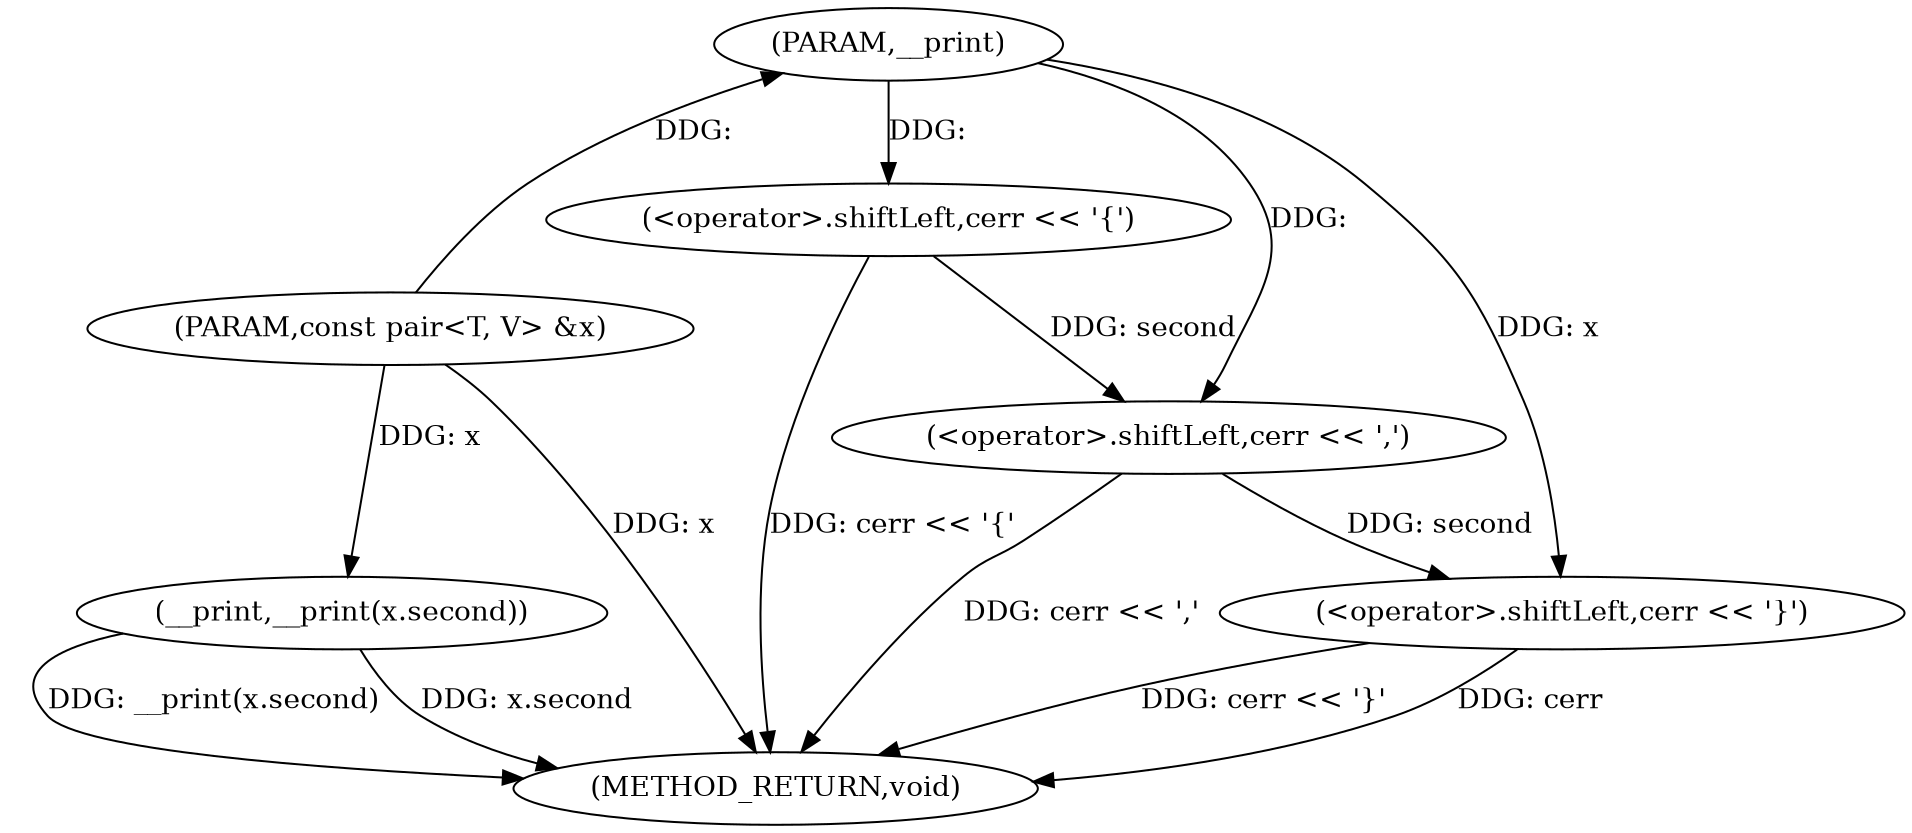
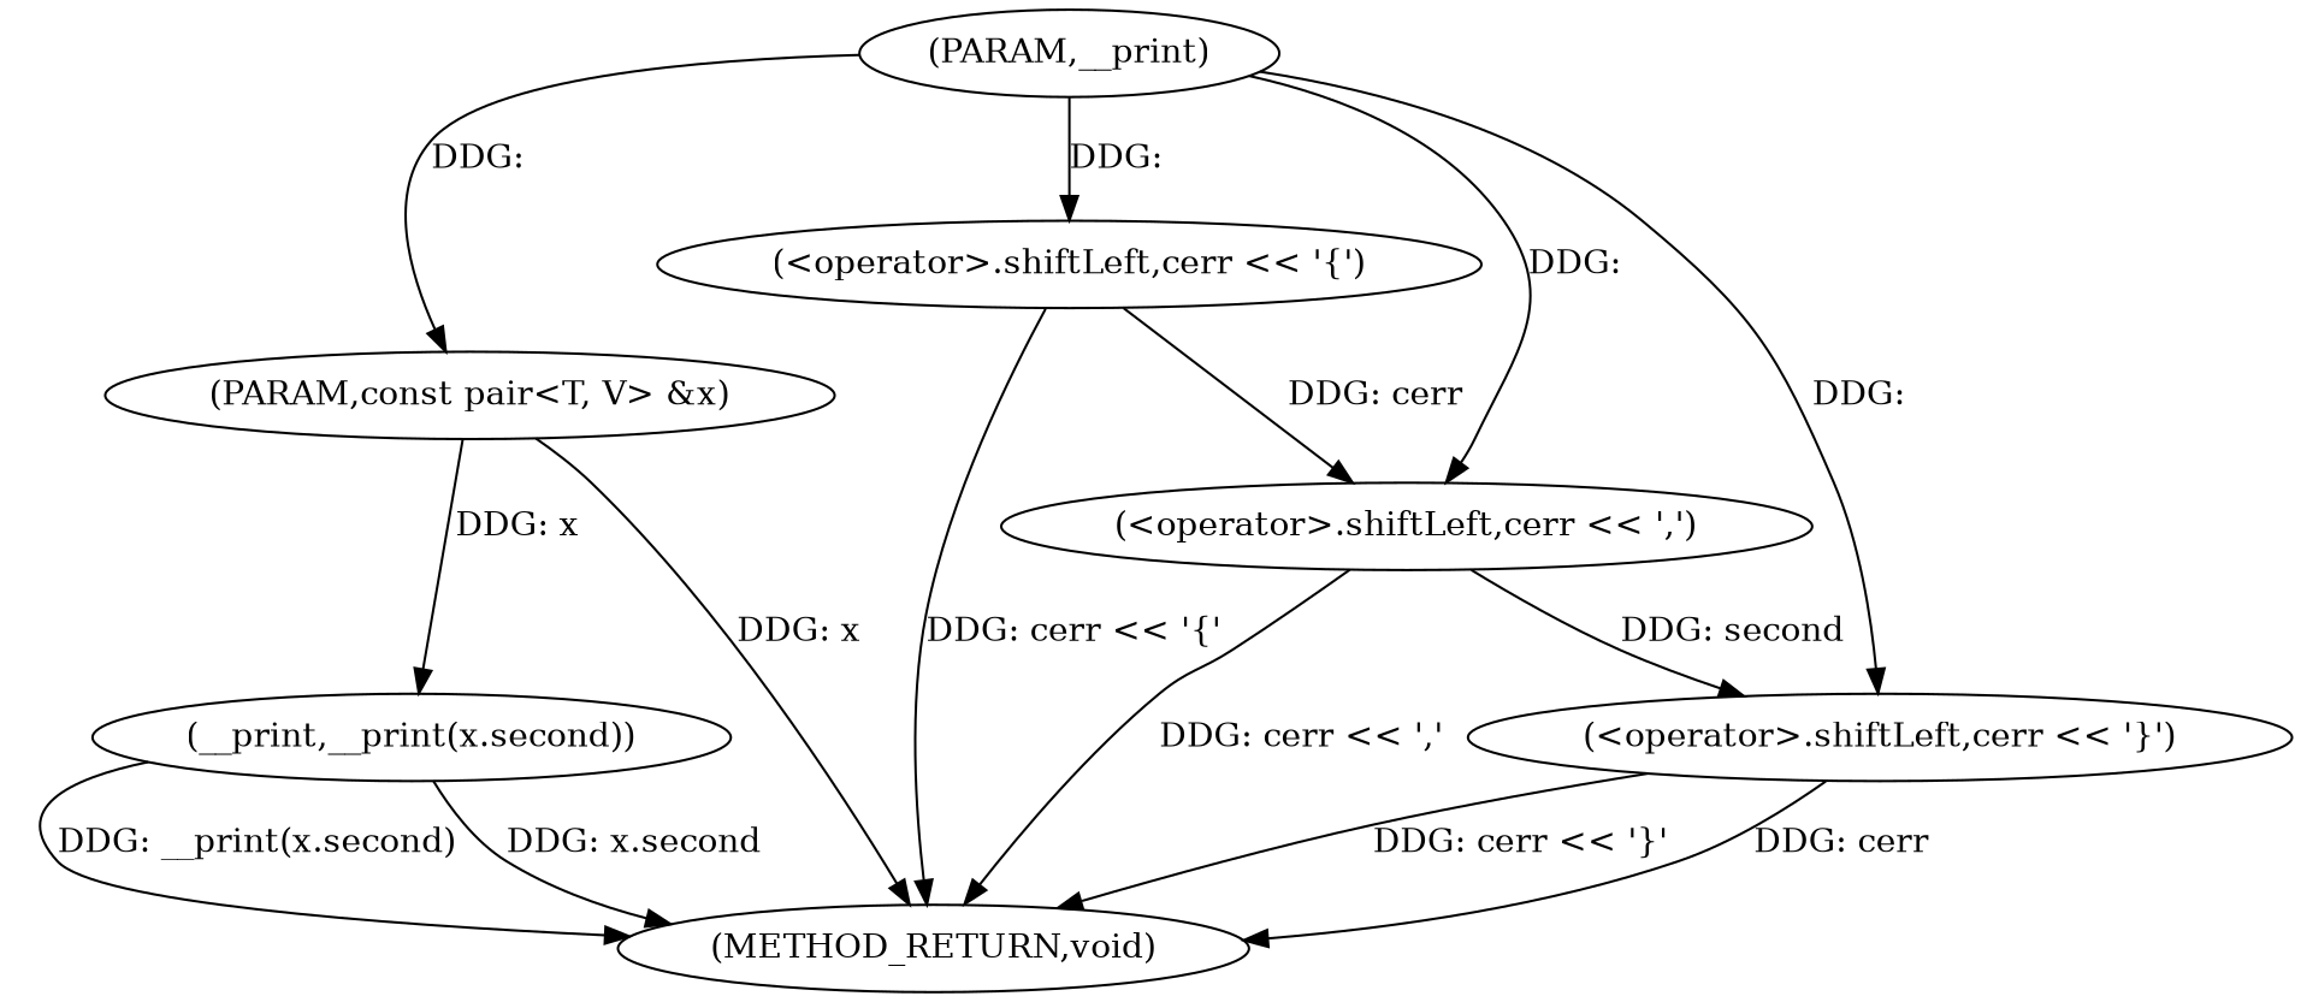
  digraph {
    n1 [label="(PARAM,__print)"]
    n2 [label="(PARAM,const pair<T, V> &x)"]
    n3 [label="(<operator>.shiftLeft,cerr << '{')"]
    n4 [label="(<operator>.shiftLeft,cerr << ',')"]
    n5 [label="(<operator>.shiftLeft,cerr << '}')"]
    n6 [label="(METHOD_RETURN,void)"]
    n7 [label="(__print,__print(x.second))"]
-   n2 -> n1 [label="DDG: "]
+   n1 -> n2 [label="DDG: "]
    n1 -> n3 [label="DDG: "]
    n1 -> n4 [label="DDG: "]
-   n1 -> n5 [label="DDG: x"]
+   n1 -> n5 [label="DDG: "]
    n2 -> n6 [label="DDG: x"]
    n2 -> n7 [label="DDG: x"]
-   n3 -> n4 [label="DDG: second"]
+   n3 -> n4 [label="DDG: cerr"]
    n3 -> n6 [label="DDG: cerr << '{'"]
    n4 -> n5 [label="DDG: second"]
    n4 -> n6 [label="DDG: cerr << ','"]
    n5 -> n6 [label="DDG: cerr"]
    n5 -> n6 [label="DDG: cerr << '}'"]
    n7 -> n6 [label="DDG: x.second"]
    n7 -> n6 [label="DDG: __print(x.second)"]
  }
